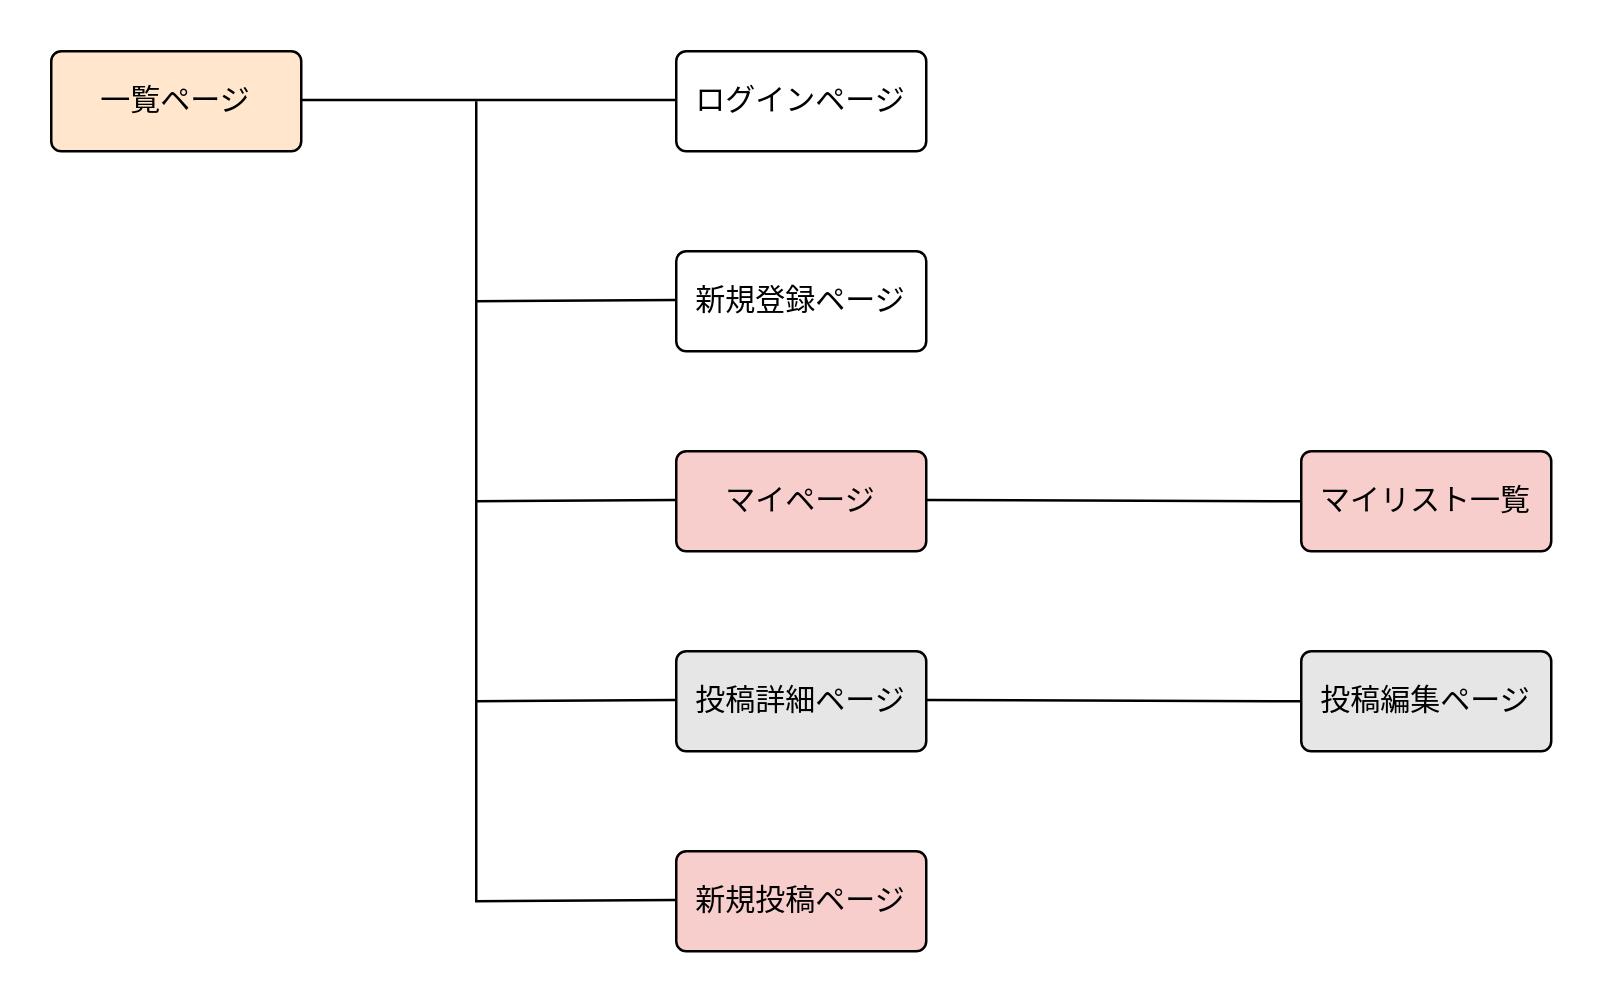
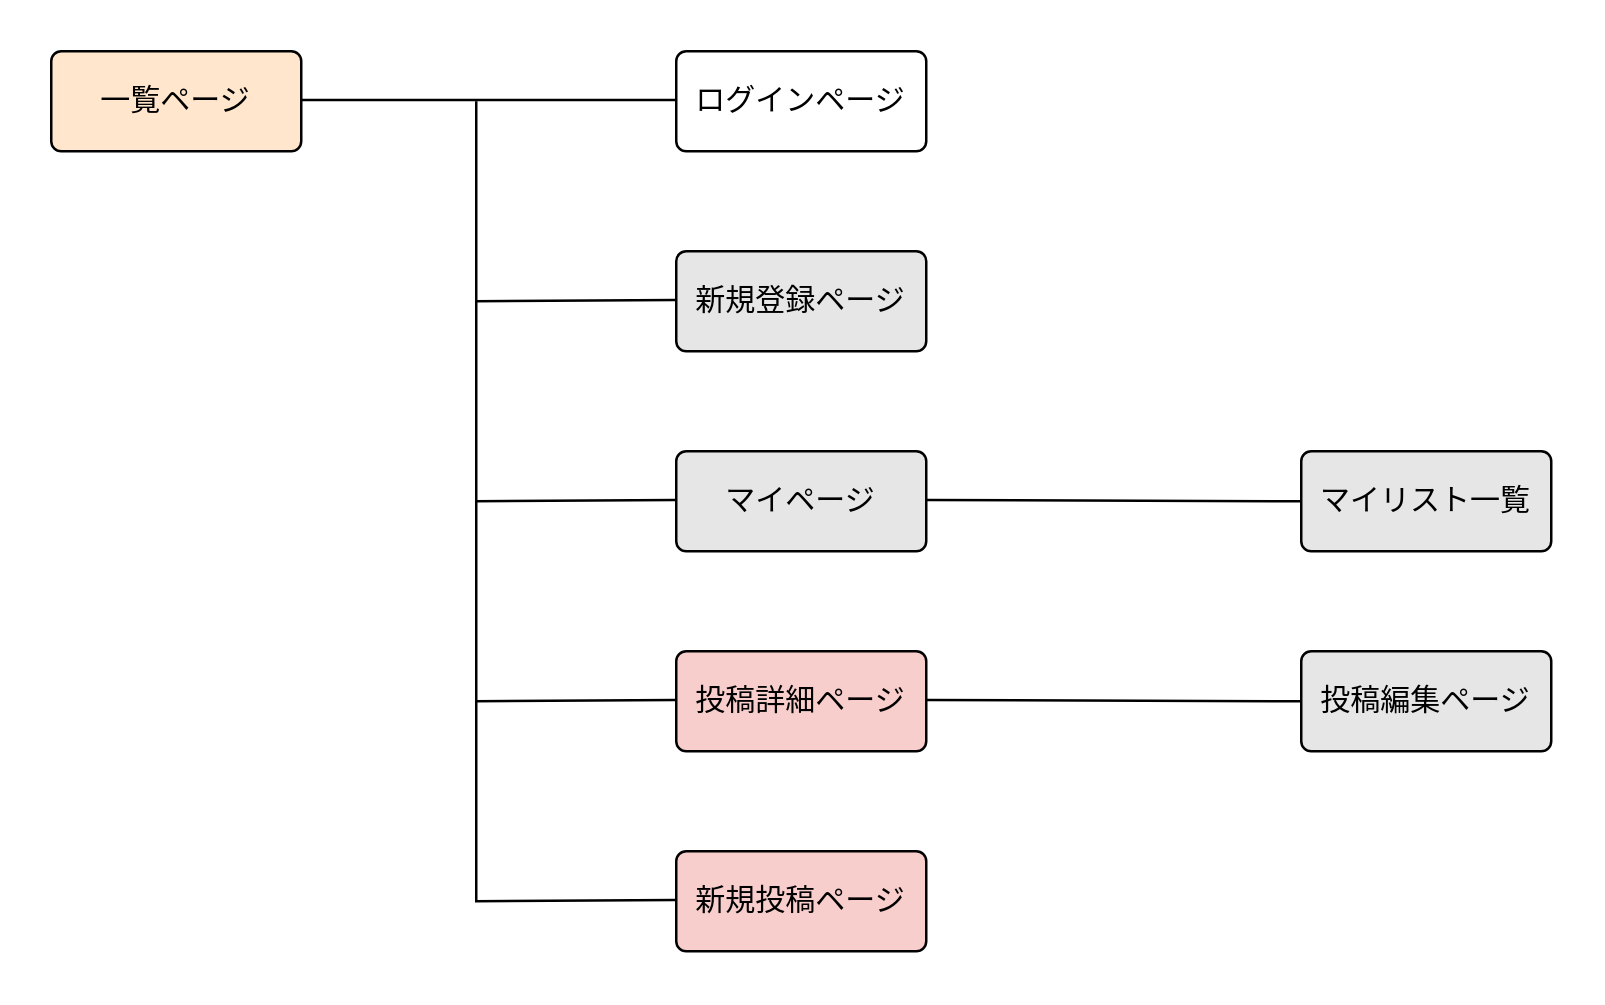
  <mxCell id="0" />
  <mxCell id="1" parent="0" />
  <mxCell id="2" value="一覧ページ" style="rounded=1;arcSize=10;whiteSpace=wrap;html=1;align=center;shadow=0;fillColor=#ffe6cc;" parent="1" vertex="1"><mxGeometry x="20" y="20" width="100" height="40" as="geometry" /></mxCell>
  <mxCell id="3" value="ログインページ" style="rounded=1;arcSize=10;whiteSpace=wrap;html=1;align=center;shadow=0;fillColor=#ffffff;" parent="1" vertex="1"><mxGeometry x="270" y="20" width="100" height="40" as="geometry" /></mxCell>
- <mxCell id="4" value="新規登録ページ" style="rounded=1;arcSize=10;whiteSpace=wrap;html=1;align=center;shadow=0;fillColor=#ffffff;" parent="1" vertex="1"><mxGeometry x="270" y="100" width="100" height="40" as="geometry" /></mxCell>
- <mxCell id="5" value="マイページ" style="rounded=1;arcSize=10;whiteSpace=wrap;html=1;align=center;shadow=0;fillColor=#f8cecc;" parent="1" vertex="1"><mxGeometry x="270" y="180" width="100" height="40" as="geometry" /></mxCell>
- <mxCell id="6" value="投稿詳細ページ" style="rounded=1;arcSize=10;whiteSpace=wrap;html=1;align=center;shadow=0;fillColor=#E6E6E6;" parent="1" vertex="1"><mxGeometry x="270" y="260" width="100" height="40" as="geometry" /></mxCell>
+ <mxCell id="4" value="新規登録ページ" style="rounded=1;arcSize=10;whiteSpace=wrap;html=1;align=center;shadow=0;fillColor=#E6E6E6;" parent="1" vertex="1"><mxGeometry x="270" y="100" width="100" height="40" as="geometry" /></mxCell>
+ <mxCell id="5" value="マイページ" style="rounded=1;arcSize=10;whiteSpace=wrap;html=1;align=center;shadow=0;fillColor=#E6E6E6;" parent="1" vertex="1"><mxGeometry x="270" y="180" width="100" height="40" as="geometry" /></mxCell>
+ <mxCell id="6" value="投稿詳細ページ" style="rounded=1;arcSize=10;whiteSpace=wrap;html=1;align=center;shadow=0;fillColor=#f8cecc;" parent="1" vertex="1"><mxGeometry x="270" y="260" width="100" height="40" as="geometry" /></mxCell>
  <mxCell id="7" value="新規投稿ページ" style="rounded=1;arcSize=10;whiteSpace=wrap;html=1;align=center;shadow=0;fillColor=#f8cecc;" parent="1" vertex="1"><mxGeometry x="270" y="340" width="100" height="40" as="geometry" /></mxCell>
  <mxCell id="8" value="投稿編集ページ" style="rounded=1;arcSize=10;whiteSpace=wrap;html=1;align=center;shadow=0;fillColor=#E6E6E6;" parent="1" vertex="1"><mxGeometry x="520" y="260" width="100" height="40" as="geometry" /></mxCell>
- <mxCell id="9" value="マイリスト一覧" style="rounded=1;arcSize=10;whiteSpace=wrap;html=1;align=center;shadow=0;fillColor=#f8cecc;" parent="1" vertex="1"><mxGeometry x="520" y="180" width="100" height="40" as="geometry" /></mxCell>
+ <mxCell id="9" value="マイリスト一覧" style="rounded=1;arcSize=10;whiteSpace=wrap;html=1;align=center;shadow=0;fillColor=#E6E6E6;" parent="1" vertex="1"><mxGeometry x="520" y="180" width="100" height="40" as="geometry" /></mxCell>
  <mxCell id="10" value="" style="endArrow=none;html=1;rounded=0;startSize=15;endSize=15;jumpSize=6;" parent="1" edge="1"><mxGeometry relative="1" as="geometry"><mxPoint x="120" y="39.5" as="sourcePoint" /><mxPoint x="270" y="39.5" as="targetPoint" /></mxGeometry></mxCell>
  <mxCell id="11" value="" style="endArrow=none;html=1;rounded=0;startSize=15;endSize=15;jumpSize=6;" parent="1" edge="1"><mxGeometry relative="1" as="geometry"><mxPoint x="190" y="40" as="sourcePoint" /><mxPoint x="270" y="119.5" as="targetPoint" /><Array as="points"><mxPoint x="190" y="120" /></Array></mxGeometry></mxCell>
  <mxCell id="12" value="" style="endArrow=none;html=1;rounded=0;startSize=15;endSize=15;jumpSize=6;" parent="1" edge="1"><mxGeometry relative="1" as="geometry"><mxPoint x="190" y="120" as="sourcePoint" /><mxPoint x="270" y="199.5" as="targetPoint" /><Array as="points"><mxPoint x="190" y="200" /></Array></mxGeometry></mxCell>
  <mxCell id="13" value="" style="endArrow=none;html=1;rounded=0;startSize=15;endSize=15;jumpSize=6;" parent="1" edge="1"><mxGeometry relative="1" as="geometry"><mxPoint x="190" y="200" as="sourcePoint" /><mxPoint x="270" y="279.5" as="targetPoint" /><Array as="points"><mxPoint x="190" y="280" /></Array></mxGeometry></mxCell>
  <mxCell id="14" value="" style="endArrow=none;html=1;rounded=0;startSize=15;endSize=15;jumpSize=6;" parent="1" edge="1"><mxGeometry relative="1" as="geometry"><mxPoint x="190" y="280" as="sourcePoint" /><mxPoint x="270" y="359.5" as="targetPoint" /><Array as="points"><mxPoint x="190" y="360" /></Array></mxGeometry></mxCell>
  <mxCell id="15" value="" style="endArrow=none;html=1;rounded=0;startSize=15;endSize=15;jumpSize=6;" parent="1" edge="1"><mxGeometry relative="1" as="geometry"><mxPoint x="370" y="199.5" as="sourcePoint" /><mxPoint x="520" y="200" as="targetPoint" /></mxGeometry></mxCell>
  <mxCell id="16" value="" style="endArrow=none;html=1;rounded=0;startSize=15;endSize=15;jumpSize=6;" parent="1" edge="1"><mxGeometry relative="1" as="geometry"><mxPoint x="370" y="279.5" as="sourcePoint" /><mxPoint x="520" y="280" as="targetPoint" /></mxGeometry></mxCell>
